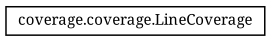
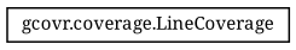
  digraph {
    rankdir=TB
    fontname="Noto Serif"
-   n1 [color=black fillcolor=white fontname="Noto Serif" fontsize=10 height=0.2 label="coverage.coverage.LineCoverage" shape=record style=filled width=0.4]
+   n1 [color=black fillcolor=white fontname="Noto Serif" fontsize=10 height=0.2 label="gcovr.coverage.LineCoverage" shape=record style=filled width=0.4]
  }
